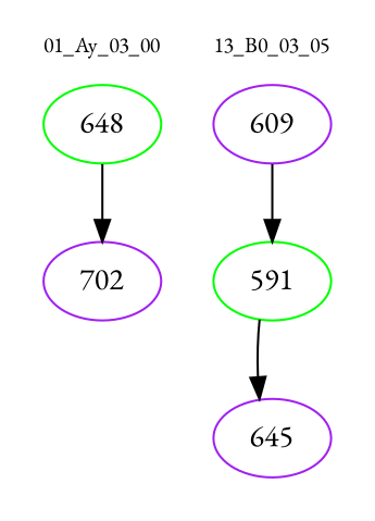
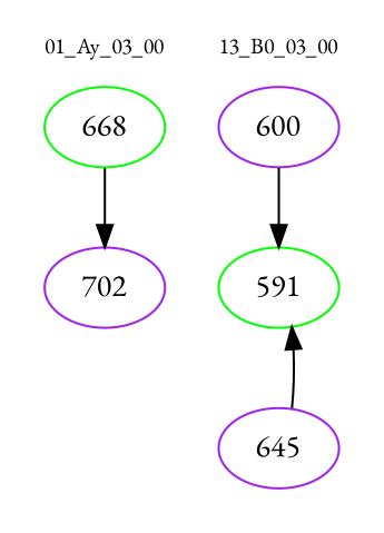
  digraph {
    fontname="EB Garamond"
    node [color=purple fontname="EB Garamond"]
    edge [color=black fontname="EB Garamond"]
-   n1 [color=green label=648]
+   n1 [color=green label=668]
    n2 [label=702]
-   n3 [label=609]
+   n3 [label=600]
    n4 [color=green label=591]
    n5 [label=645]
    subgraph cluster_1 {
      color=white
      fontsize=10
      label="01_Ay_03_00"
      n1
      n2
    }
    subgraph cluster_2 {
      color=white
      fontsize=10
-     label="13_B0_03_05"
+     label="13_B0_03_00"
      n3
      n4
      n5
    }
    n1 -> n2
    n3 -> n4
-   n4 -> n5
+   n5 -> n4
  }
